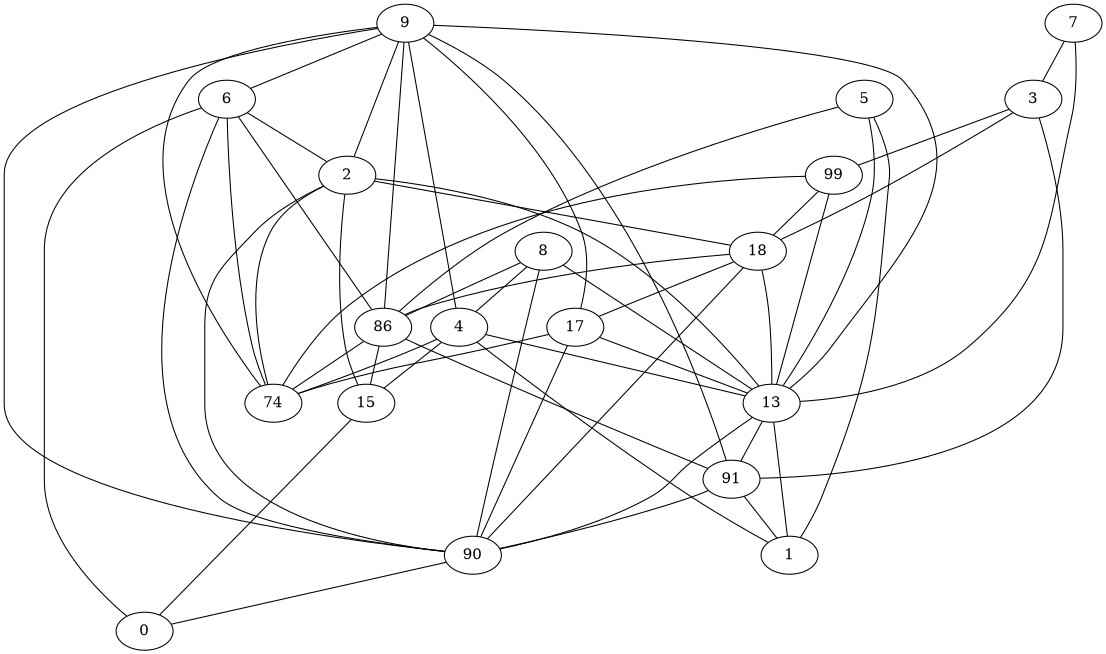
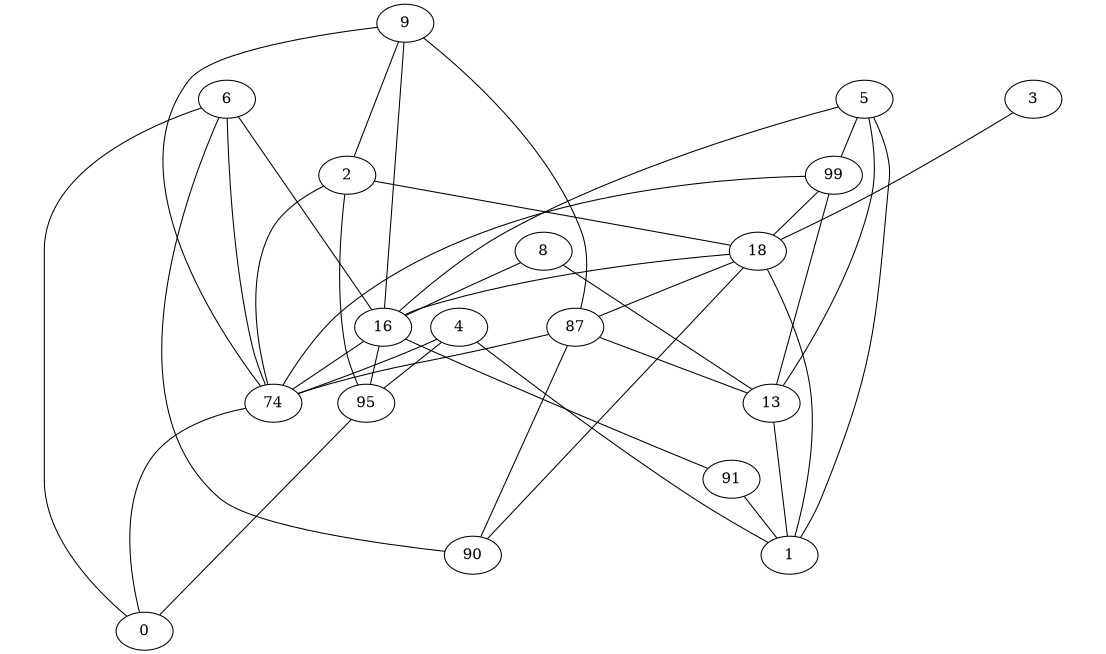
  digraph {
    edge [color=black dir=none]
    5
    13
-   16 [label=86]
+   16
    1
    n5 [label=99]
    n6 [label=90]
    n7 [label=91]
    8
    4
-   15
+   15 [label=95]
    18
    2
    n13 [label=74]
    0
-   7
    3
-   17
+   17 [label=87]
    6
    9
    subgraph sub_1 {
      5
      13
      16
      1
      n5
      n6
      n7
      8
      4
      15
      18
      2
      n13
      0
-     7
      3
      17
      6
      9
    }
    5 -> 13
    5 -> 16
    5 -> 1
-   3 -> n5
+   5 -> n5
    13 -> 1
-   13 -> n6
-   13 -> n7
    16 -> n7
    16 -> 15
    16 -> n13
    n5 -> 13
    n5 -> 18
    n5 -> n13
-   n6 -> 0
+   n13 -> 0
    n7 -> 1
-   n7 -> n6
    8 -> 13
    8 -> 16
-   8 -> n6
-   8 -> 4
-   4 -> 13
    4 -> 1
    4 -> 15
    4 -> n13
    15 -> 0
    18 -> 16
-   18 -> 13
+   18 -> 1
    18 -> n6
    18 -> 17
-   2 -> 13
-   2 -> n6
    2 -> 15
    2 -> 18
    2 -> n13
-   7 -> 13
-   7 -> 3
-   3 -> n7
    3 -> 18
    17 -> 13
    17 -> n6
    17 -> n13
    6 -> 16
    6 -> n6
-   6 -> 2
    6 -> n13
    6 -> 0
-   9 -> 13
    9 -> 16
-   9 -> n6
-   9 -> n7
-   9 -> 4
    9 -> 2
    9 -> n13
    9 -> 17
-   9 -> 6
  }
